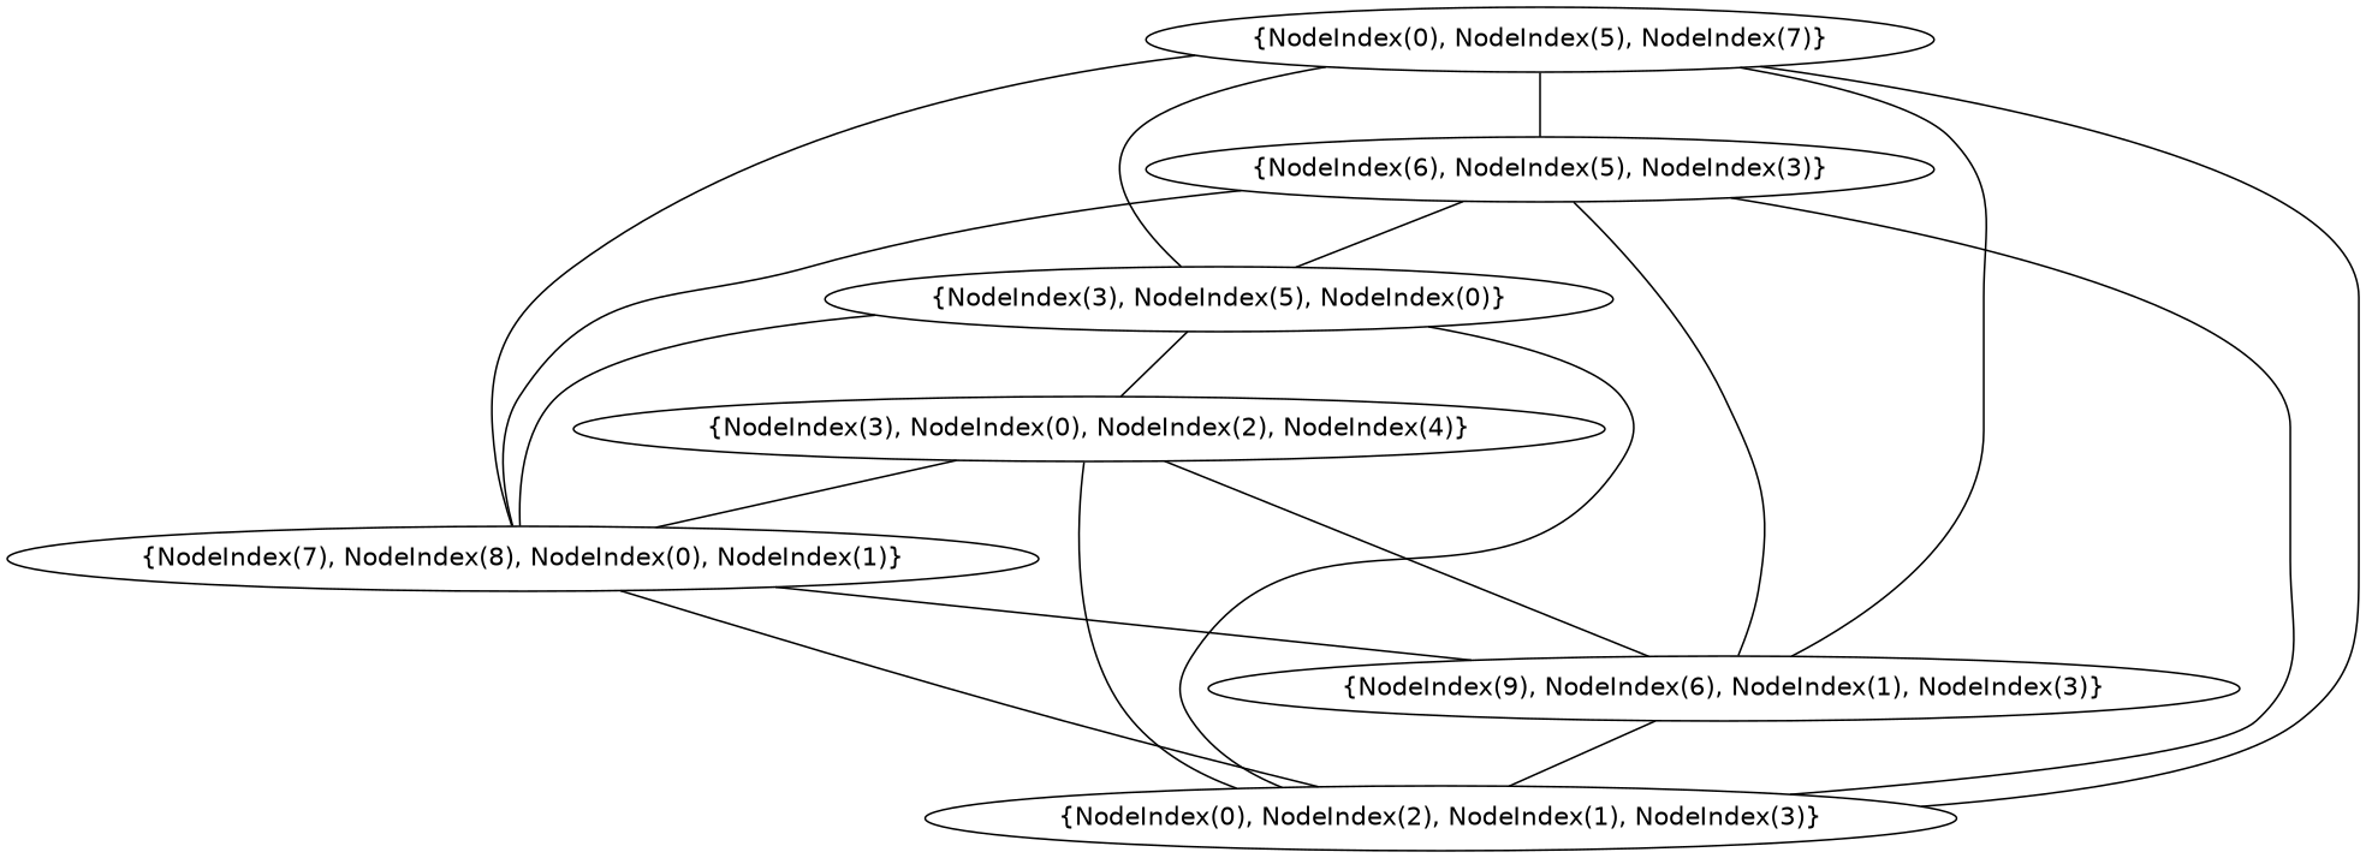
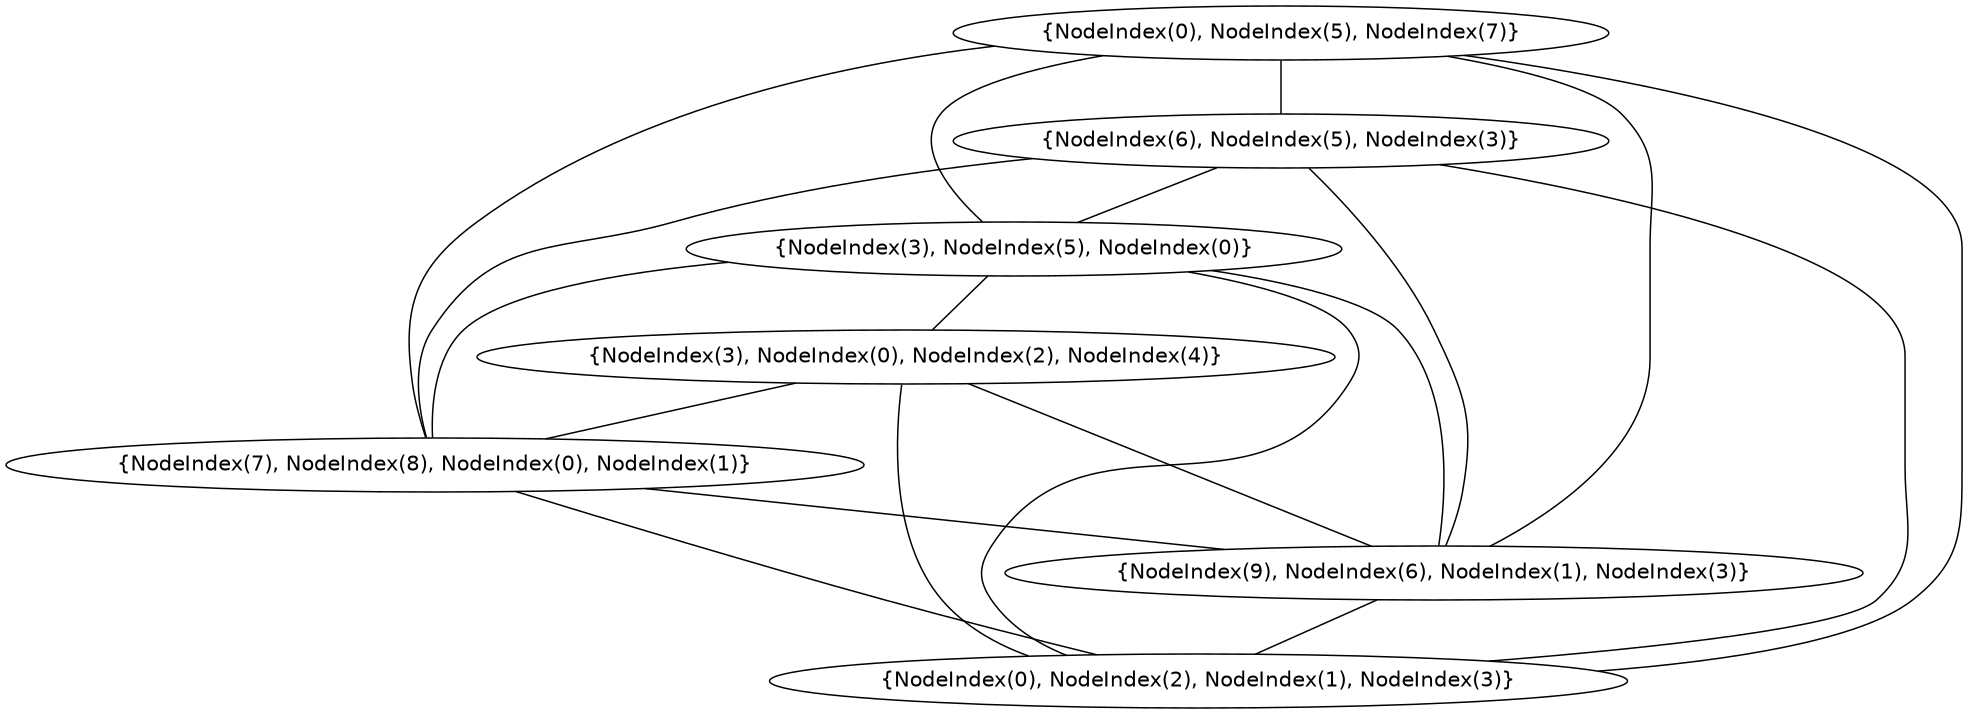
  graph {
    fontname="DejaVu Sans"
    node [fontname="DejaVu Sans"]
    edge [fontname="DejaVu Sans"]
    n1 [label="{NodeIndex(0), NodeIndex(2), NodeIndex(1), NodeIndex(3)}"]
    n2 [label="{NodeIndex(9), NodeIndex(6), NodeIndex(1), NodeIndex(3)}"]
    n3 [label="{NodeIndex(7), NodeIndex(8), NodeIndex(0), NodeIndex(1)}"]
    n4 [label="{NodeIndex(3), NodeIndex(0), NodeIndex(2), NodeIndex(4)}"]
    n5 [label="{NodeIndex(3), NodeIndex(5), NodeIndex(0)}"]
    n6 [label="{NodeIndex(6), NodeIndex(5), NodeIndex(3)}"]
    n7 [label="{NodeIndex(0), NodeIndex(5), NodeIndex(7)}"]
    n2 -- n1
    n3 -- n1
    n3 -- n2
    n4 -- n1
    n4 -- n2
    n4 -- n3
    n5 -- n1
+   n5 -- n2
    n5 -- n3
    n5 -- n4
    n6 -- n1
    n6 -- n2
    n6 -- n3
    n6 -- n5
    n7 -- n1
    n7 -- n2
    n7 -- n3
    n7 -- n5
    n7 -- n6
  }
